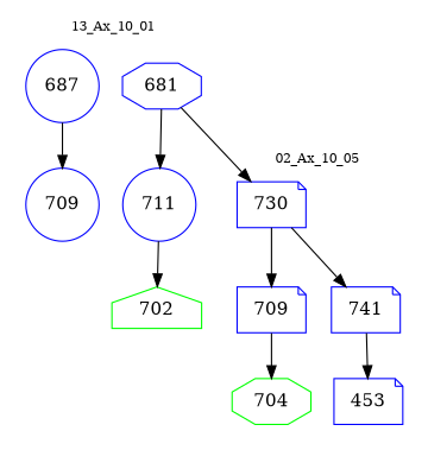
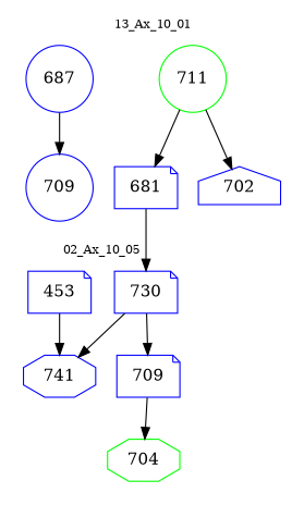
  digraph {
    node [color=blue shape=octagon]
    edge [color=black]
-   n1 [label=681]
-   n2 [label=711 shape=circle]
+   n1 [label=681 shape=note]
+   n2 [color=green label=711 shape=circle]
    n3 [label=687 shape=circle]
-   n4 [color=green label=702 shape=house]
+   n4 [label=702 shape=house]
    n5 [label=709 shape=circle]
    n6 [label=730 shape=note]
    n7 [label=709 shape=note]
-   n8 [label=741 shape=note]
+   n8 [label=741]
    n9 [color=green label=704]
    n10 [label=453 shape=note]
    subgraph cluster_1 {
      color=white
      fontsize=10
      label="13_Ax_10_01"
      n1
      n2
      n3
      n4
      n5
    }
    subgraph cluster_2 {
      color=white
      fontsize=10
      label="02_Ax_10_05"
      n6
      n7
      n8
      n9
      n10
    }
-   n1 -> n2
+   n2 -> n1
    n1 -> n6
    n2 -> n4
    n3 -> n5
    n6 -> n7
    n6 -> n8
    n7 -> n9
-   n8 -> n10
+   n10 -> n8
  }
